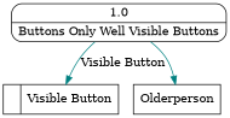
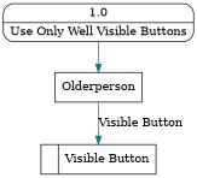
  digraph {
    edge [color=teal]
    n1 [label="<f0>  |<f1> Visible Button " shape=record]
    n2 [label=Olderperson shape=box]
-   n3 [label="{<f0> 1.0|<f1> Buttons Only Well Visible Buttons }" shape=Mrecord]
-   n3 -> n1 [label="Visible Button"]
+   n3 [label="{<f0> 1.0|<f1> Use Only Well Visible Buttons }" shape=Mrecord]
+   n2 -> n1 [label="Visible Button"]
    n3 -> n2
  }
